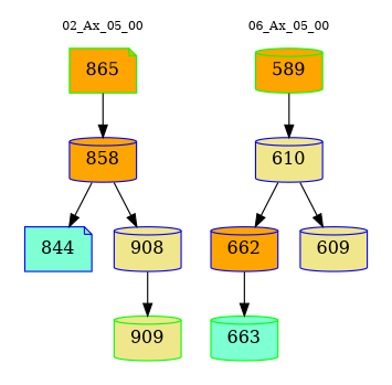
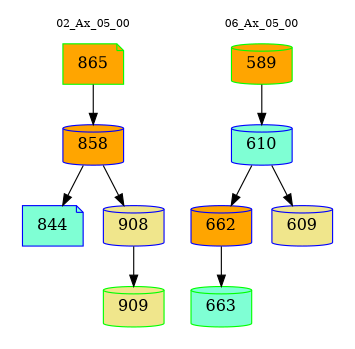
  digraph {
    node [color=blue fillcolor=orange shape=cylinder style=filled]
    edge [color=black]
    n1 [label=858]
    n2 [fillcolor=aquamarine label=844 shape=note]
    n3 [color=green label=865 shape=note]
    n4 [fillcolor=khaki label=908]
    n5 [color=green fillcolor=khaki label=909]
-   n6 [fillcolor=khaki label=610]
+   n6 [fillcolor=aquamarine label=610]
    n7 [color=green label=589]
    n8 [label=662]
    n9 [fillcolor=khaki label=609]
    n10 [color=green fillcolor=aquamarine label=663]
    subgraph cluster_1 {
      color=white
      fontsize=10
      label="02_Ax_05_00"
      n1
      n2
      n3
      n4
      n5
    }
    subgraph cluster_2 {
      color=white
      fontsize=10
      label="06_Ax_05_00"
      n6
      n7
      n8
      n9
      n10
    }
    n1 -> n2
    n1 -> n4
    n3 -> n1
    n4 -> n5
    n6 -> n8
    n6 -> n9
    n7 -> n6
    n8 -> n10
  }
